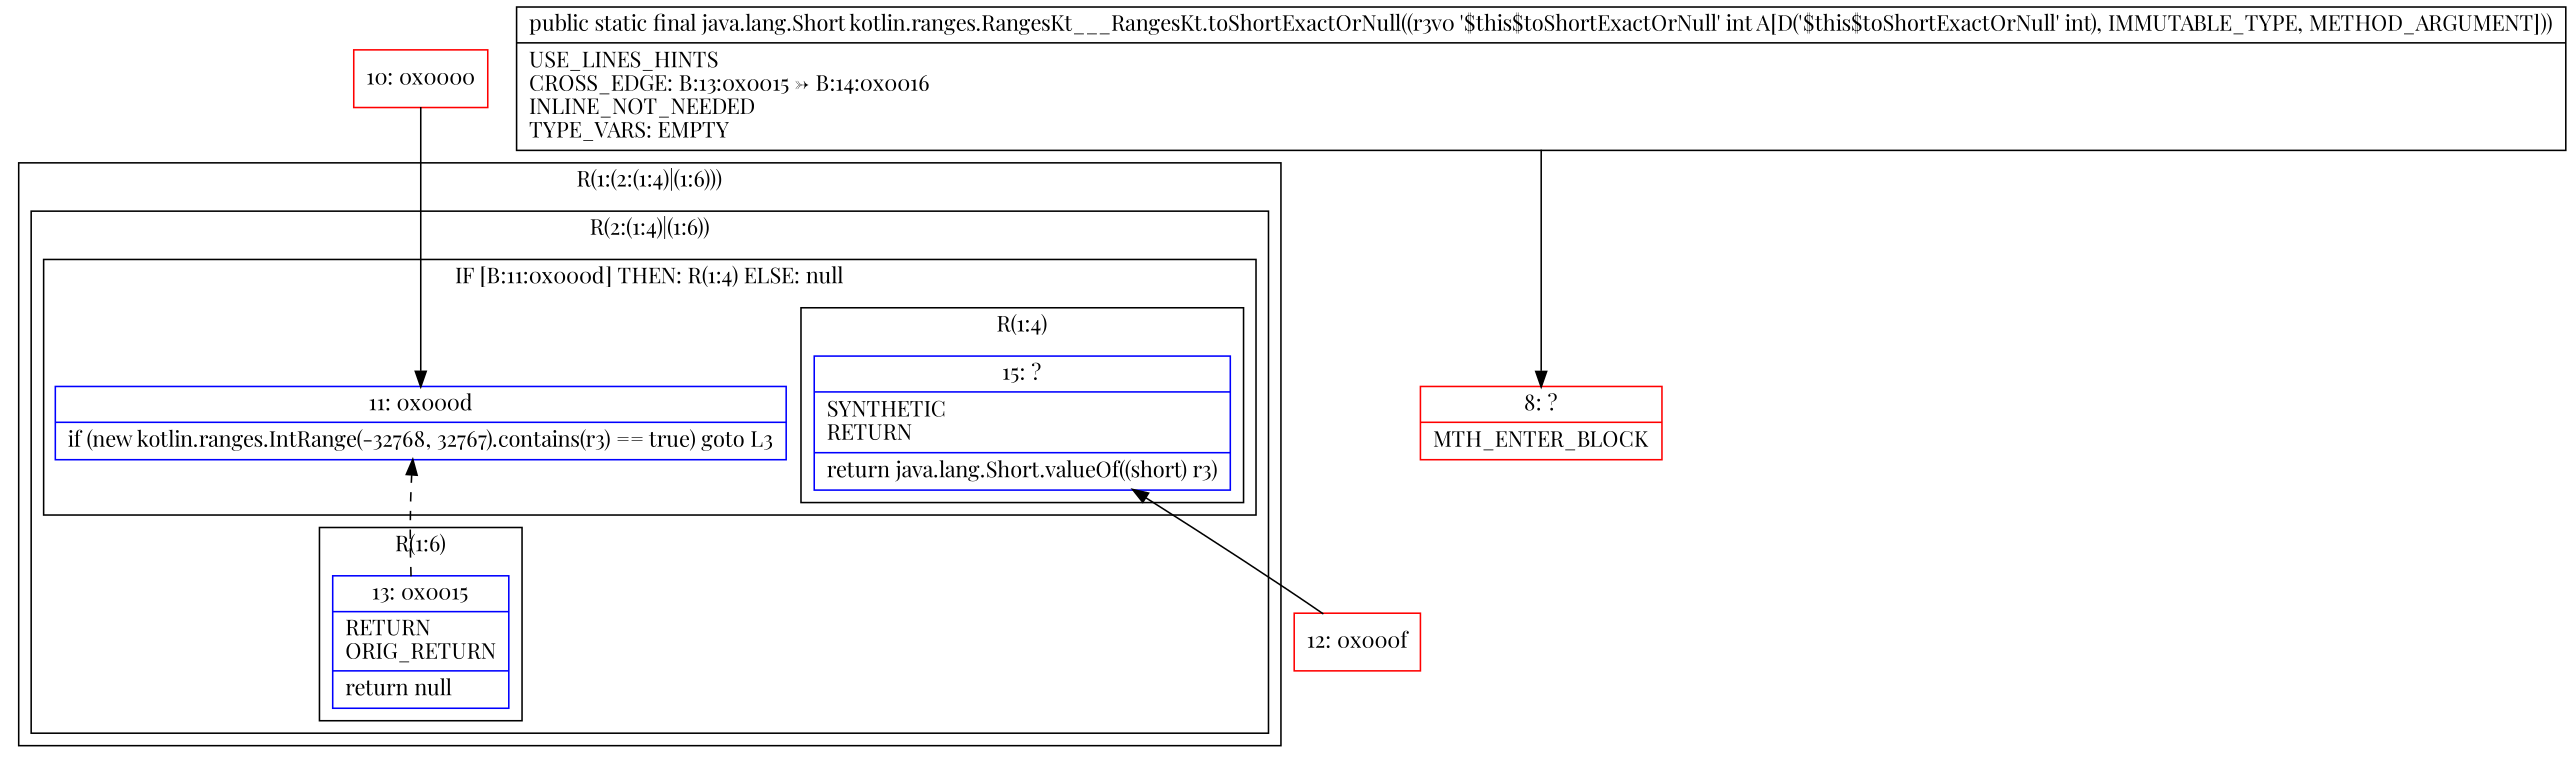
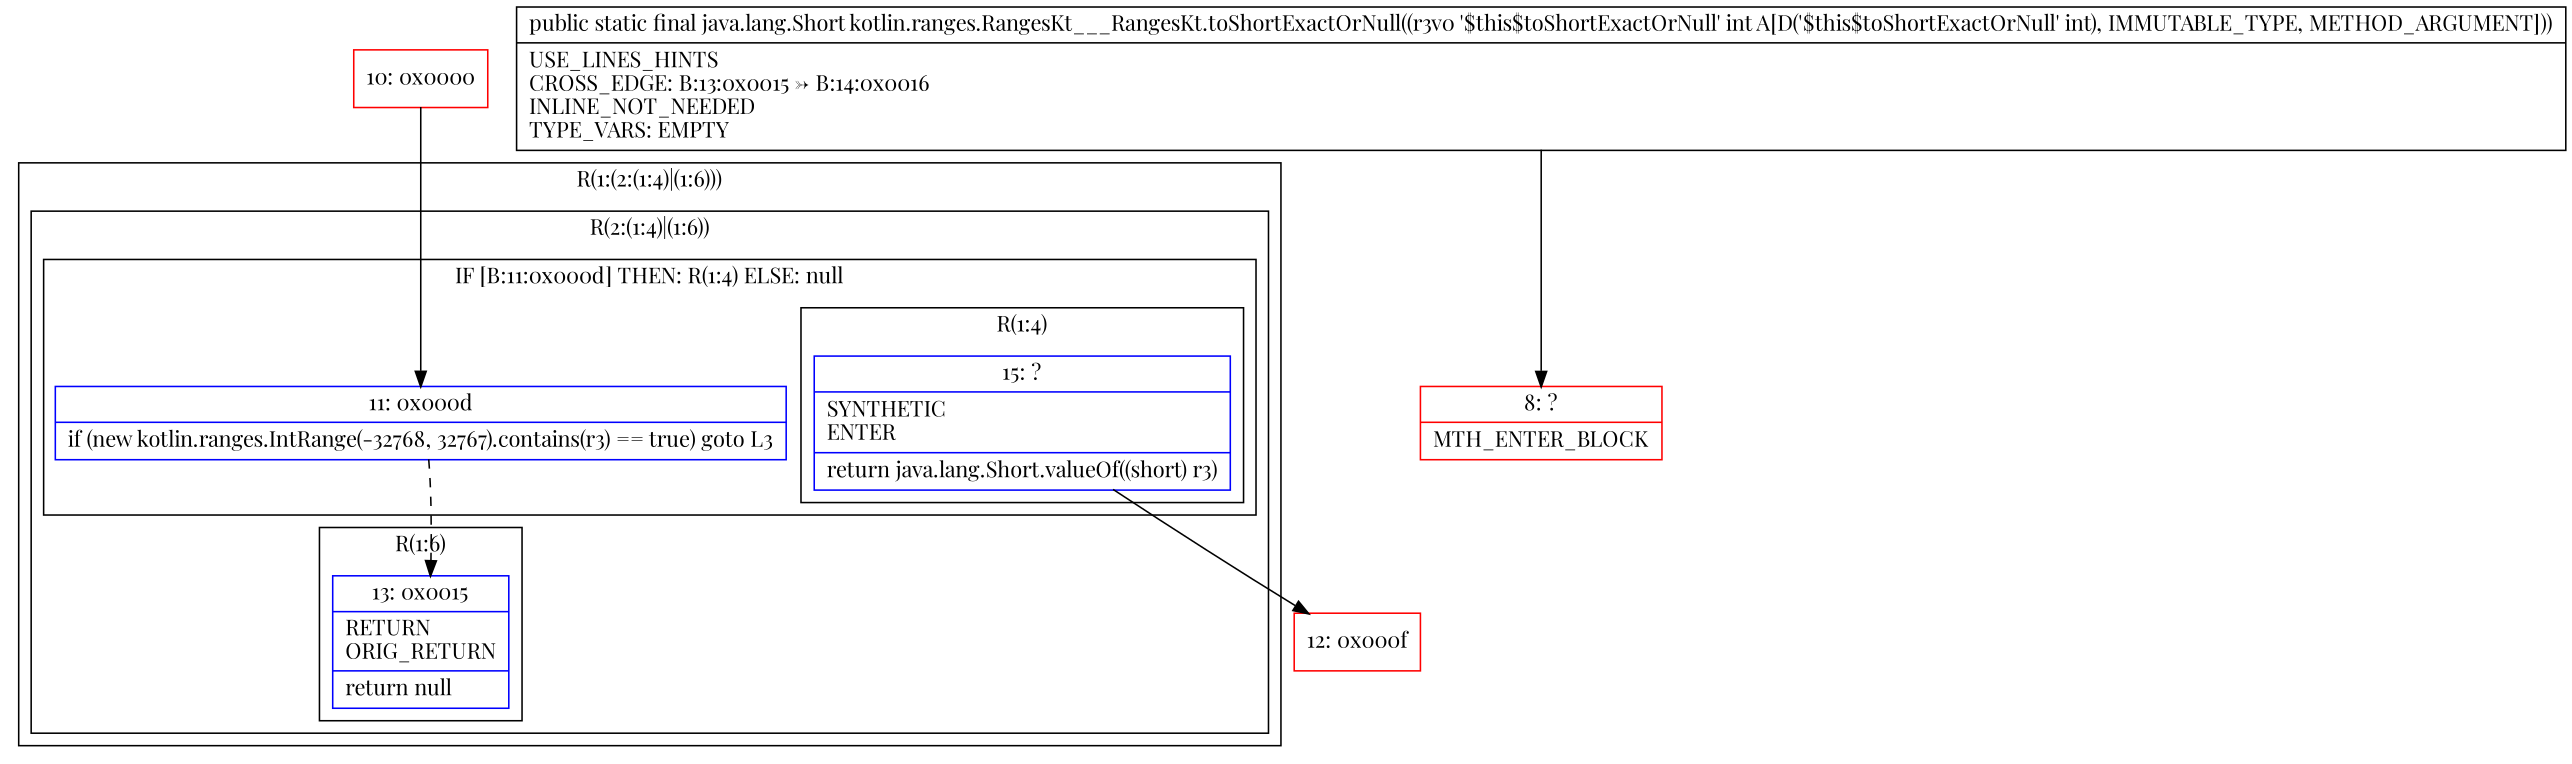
  digraph {
    fontname="Playfair Display"
    node [color=blue fontname="Playfair Display" shape=record]
    edge [fontname="Playfair Display"]
-   n1 [label="{15\:\ ?|SYNTHETIC\lRETURN\l|return java.lang.Short.valueOf((short) r3)\l}"]
+   n1 [label="{15\:\ ?|SYNTHETIC\lENTER\l|return java.lang.Short.valueOf((short) r3)\l}"]
    n2 [label="{11\:\ 0x000d|if (new kotlin.ranges.IntRange(\-32768, 32767).contains(r3) == true) goto L3\l}"]
    n3 [label="{13\:\ 0x0015|RETURN\lORIG_RETURN\l|return null\l}"]
    n4 [color=red label="{12\:\ 0x000f}"]
    n5 [color=red label="{8\:\ ?|MTH_ENTER_BLOCK\l}"]
    n6 [color=red label="{10\:\ 0x0000}"]
    n7 [label="{public static final java.lang.Short kotlin.ranges.RangesKt___RangesKt.toShortExactOrNull((r3v0 '$this$toShortExactOrNull' int A[D('$this$toShortExactOrNull' int), IMMUTABLE_TYPE, METHOD_ARGUMENT]))  | USE_LINES_HINTS\lCROSS_EDGE: B:13:0x0015 \-\> B:14:0x0016\lINLINE_NOT_NEEDED\lTYPE_VARS: EMPTY\l}" color=""]
    subgraph cluster_1 {
      label="R(1:(2:(1:4)|(1:6)))"
      subgraph cluster_2 {
        label="R(2:(1:4)|(1:6))"
        subgraph cluster_3 {
          label="IF [B:11:0x000d] THEN: R(1:4) ELSE: null"
          n2
          subgraph cluster_4 {
            label="R(1:4)"
            n1
          }
        }
        subgraph cluster_5 {
          label="R(1:6)"
          n3
        }
      }
    }
-   n3 -> n2 [style=dashed]
-   n4 -> n1
+   n2 -> n3 [style=dashed]
+   n1 -> n4
    n6 -> n2
    n7 -> n5
  }
